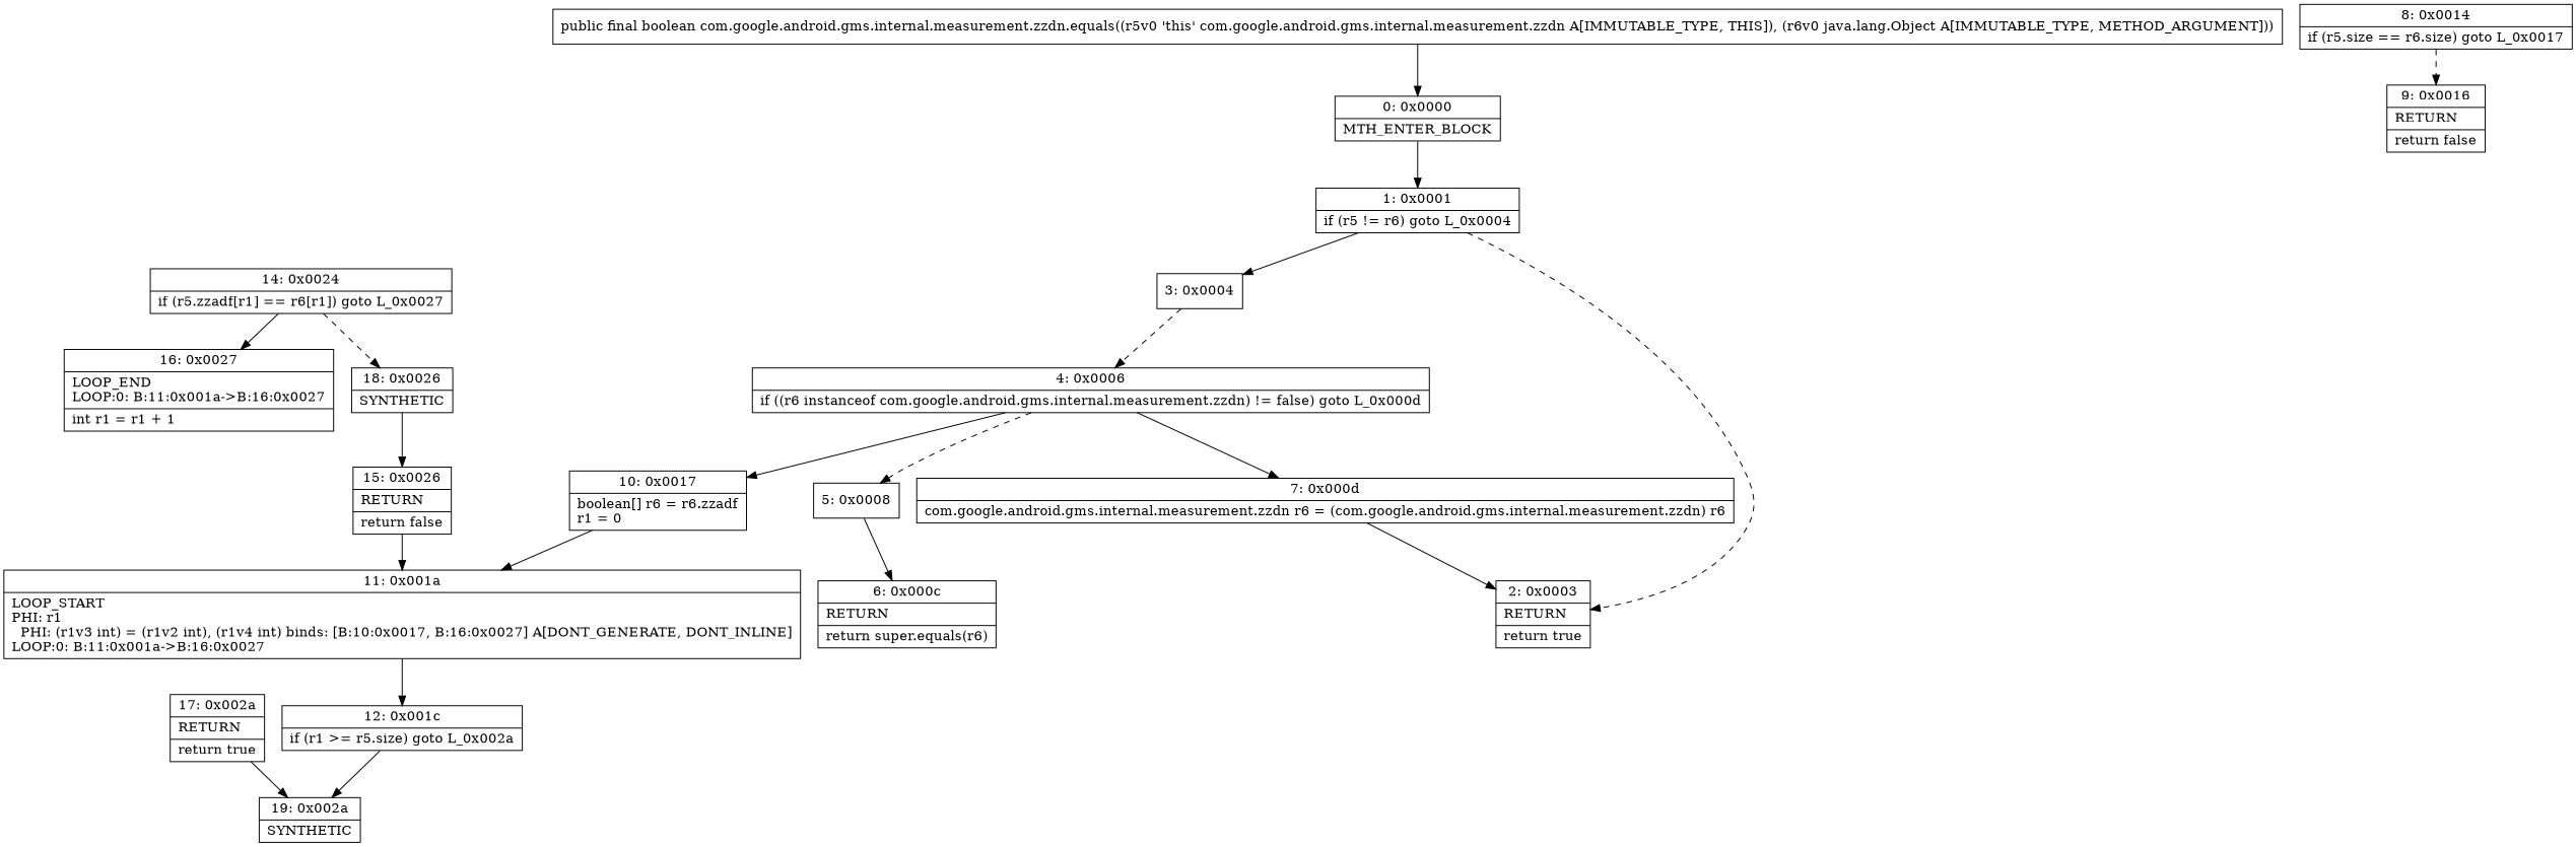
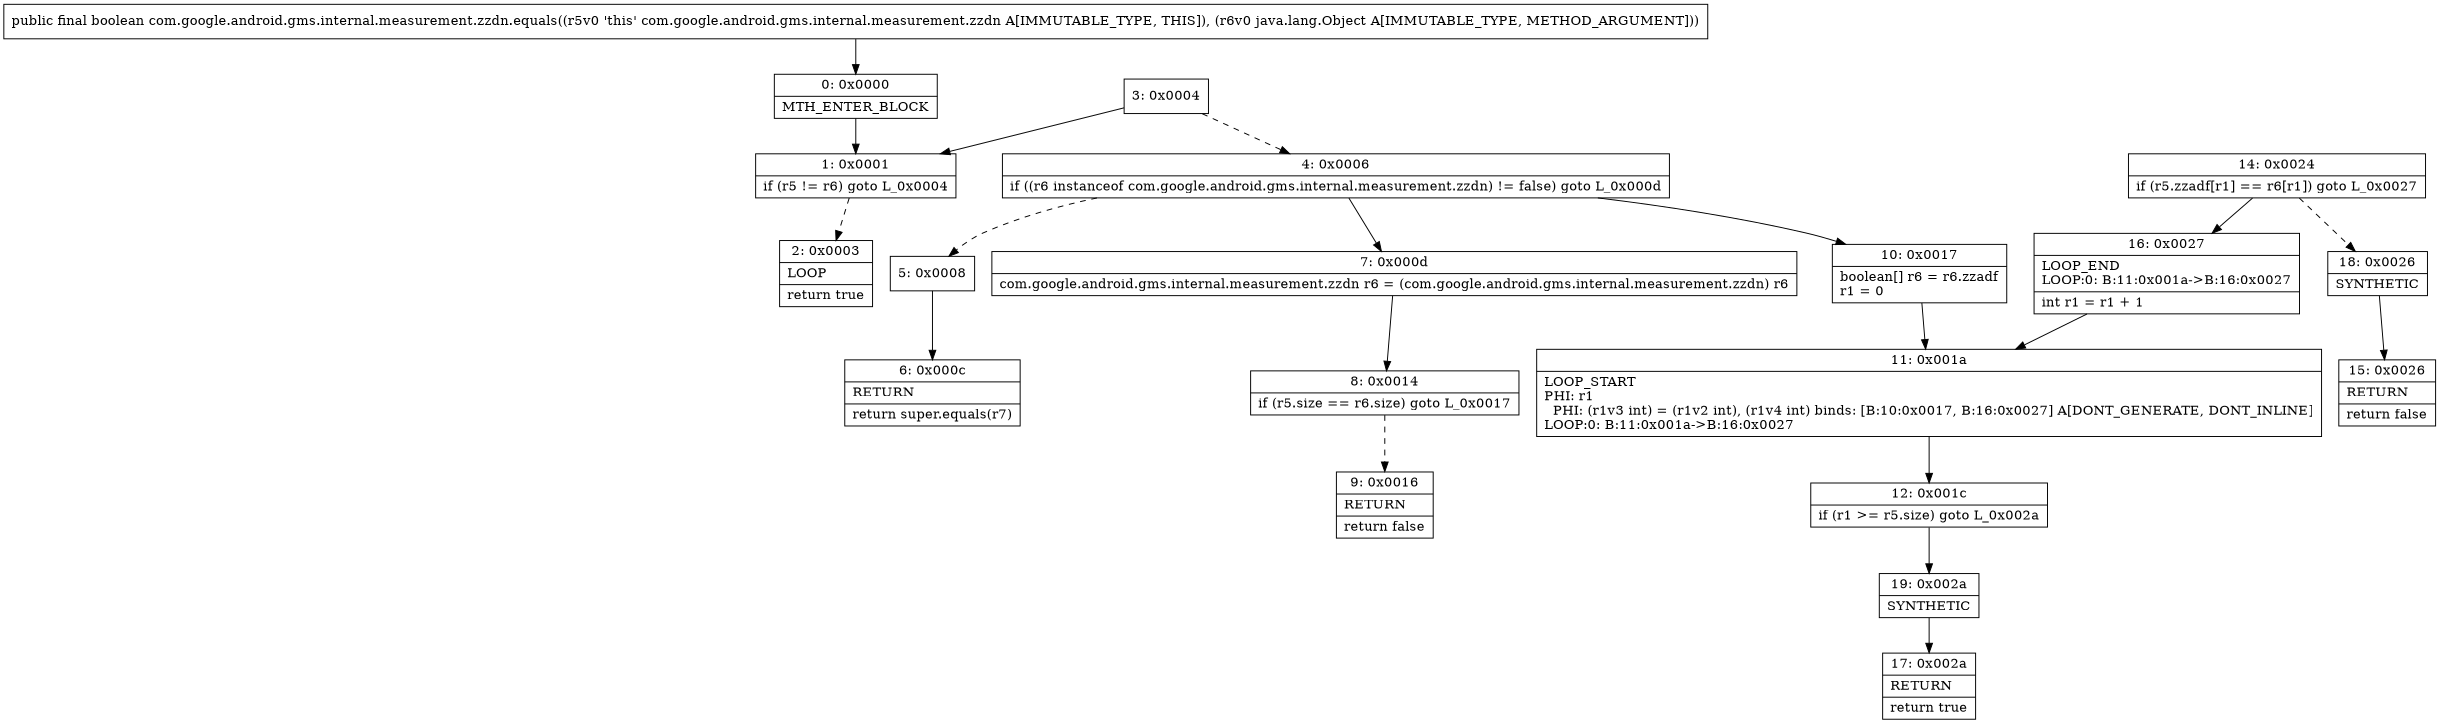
  digraph {
    node [shape=record]
    n1 [label="{0\:\ 0x0000|MTH_ENTER_BLOCK\l}"]
    n2 [label="{1\:\ 0x0001|if (r5 != r6) goto L_0x0004\l}"]
-   n3 [label="{2\:\ 0x0003|RETURN\l|return true\l}"]
+   n3 [label="{2\:\ 0x0003|LOOP\l|return true\l}"]
    n4 [label="{3\:\ 0x0004}"]
    n5 [label="{4\:\ 0x0006|if ((r6 instanceof com.google.android.gms.internal.measurement.zzdn) != false) goto L_0x000d\l}"]
    n6 [label="{5\:\ 0x0008}"]
    n7 [label="{7\:\ 0x000d|com.google.android.gms.internal.measurement.zzdn r6 = (com.google.android.gms.internal.measurement.zzdn) r6\l}"]
    n8 [label="{10\:\ 0x0017|boolean[] r6 = r6.zzadf\lr1 = 0\l}"]
-   n9 [label="{6\:\ 0x000c|RETURN\l|return super.equals(r6)\l}"]
+   n9 [label="{6\:\ 0x000c|RETURN\l|return super.equals(r7)\l}"]
    n10 [label="{8\:\ 0x0014|if (r5.size == r6.size) goto L_0x0017\l}"]
    n11 [label="{9\:\ 0x0016|RETURN\l|return false\l}"]
    n12 [label="{11\:\ 0x001a|LOOP_START\lPHI: r1 \l  PHI: (r1v3 int) = (r1v2 int), (r1v4 int) binds: [B:10:0x0017, B:16:0x0027] A[DONT_GENERATE, DONT_INLINE]\lLOOP:0: B:11:0x001a\-\>B:16:0x0027\l}"]
    n13 [label="{12\:\ 0x001c|if (r1 \>= r5.size) goto L_0x002a\l}"]
    n14 [label="{19\:\ 0x002a|SYNTHETIC\l}"]
    n15 [label="{17\:\ 0x002a|RETURN\l|return true\l}"]
    n16 [label="{14\:\ 0x0024|if (r5.zzadf[r1] == r6[r1]) goto L_0x0027\l}"]
    n17 [label="{16\:\ 0x0027|LOOP_END\lLOOP:0: B:11:0x001a\-\>B:16:0x0027\l|int r1 = r1 + 1\l}"]
    n18 [label="{18\:\ 0x0026|SYNTHETIC\l}"]
    n19 [label="{15\:\ 0x0026|RETURN\l|return false\l}"]
    n20 [label="{public final boolean com.google.android.gms.internal.measurement.zzdn.equals((r5v0 'this' com.google.android.gms.internal.measurement.zzdn A[IMMUTABLE_TYPE, THIS]), (r6v0 java.lang.Object A[IMMUTABLE_TYPE, METHOD_ARGUMENT])) }"]
    n1 -> n2
    n2 -> n3 [style=dashed]
-   n2 -> n4
+   n4 -> n2
    n4 -> n5 [style=dashed]
    n5 -> n6 [style=dashed]
    n5 -> n7
    n5 -> n8
    n6 -> n9
-   n7 -> n3
+   n7 -> n10
    n8 -> n12
    n10 -> n11 [style=dashed]
    n12 -> n13
    n13 -> n14
-   n15 -> n14
+   n14 -> n15
    n16 -> n17
    n16 -> n18 [style=dashed]
-   n19 -> n12
+   n17 -> n12
    n18 -> n19
    n20 -> n1
  }
